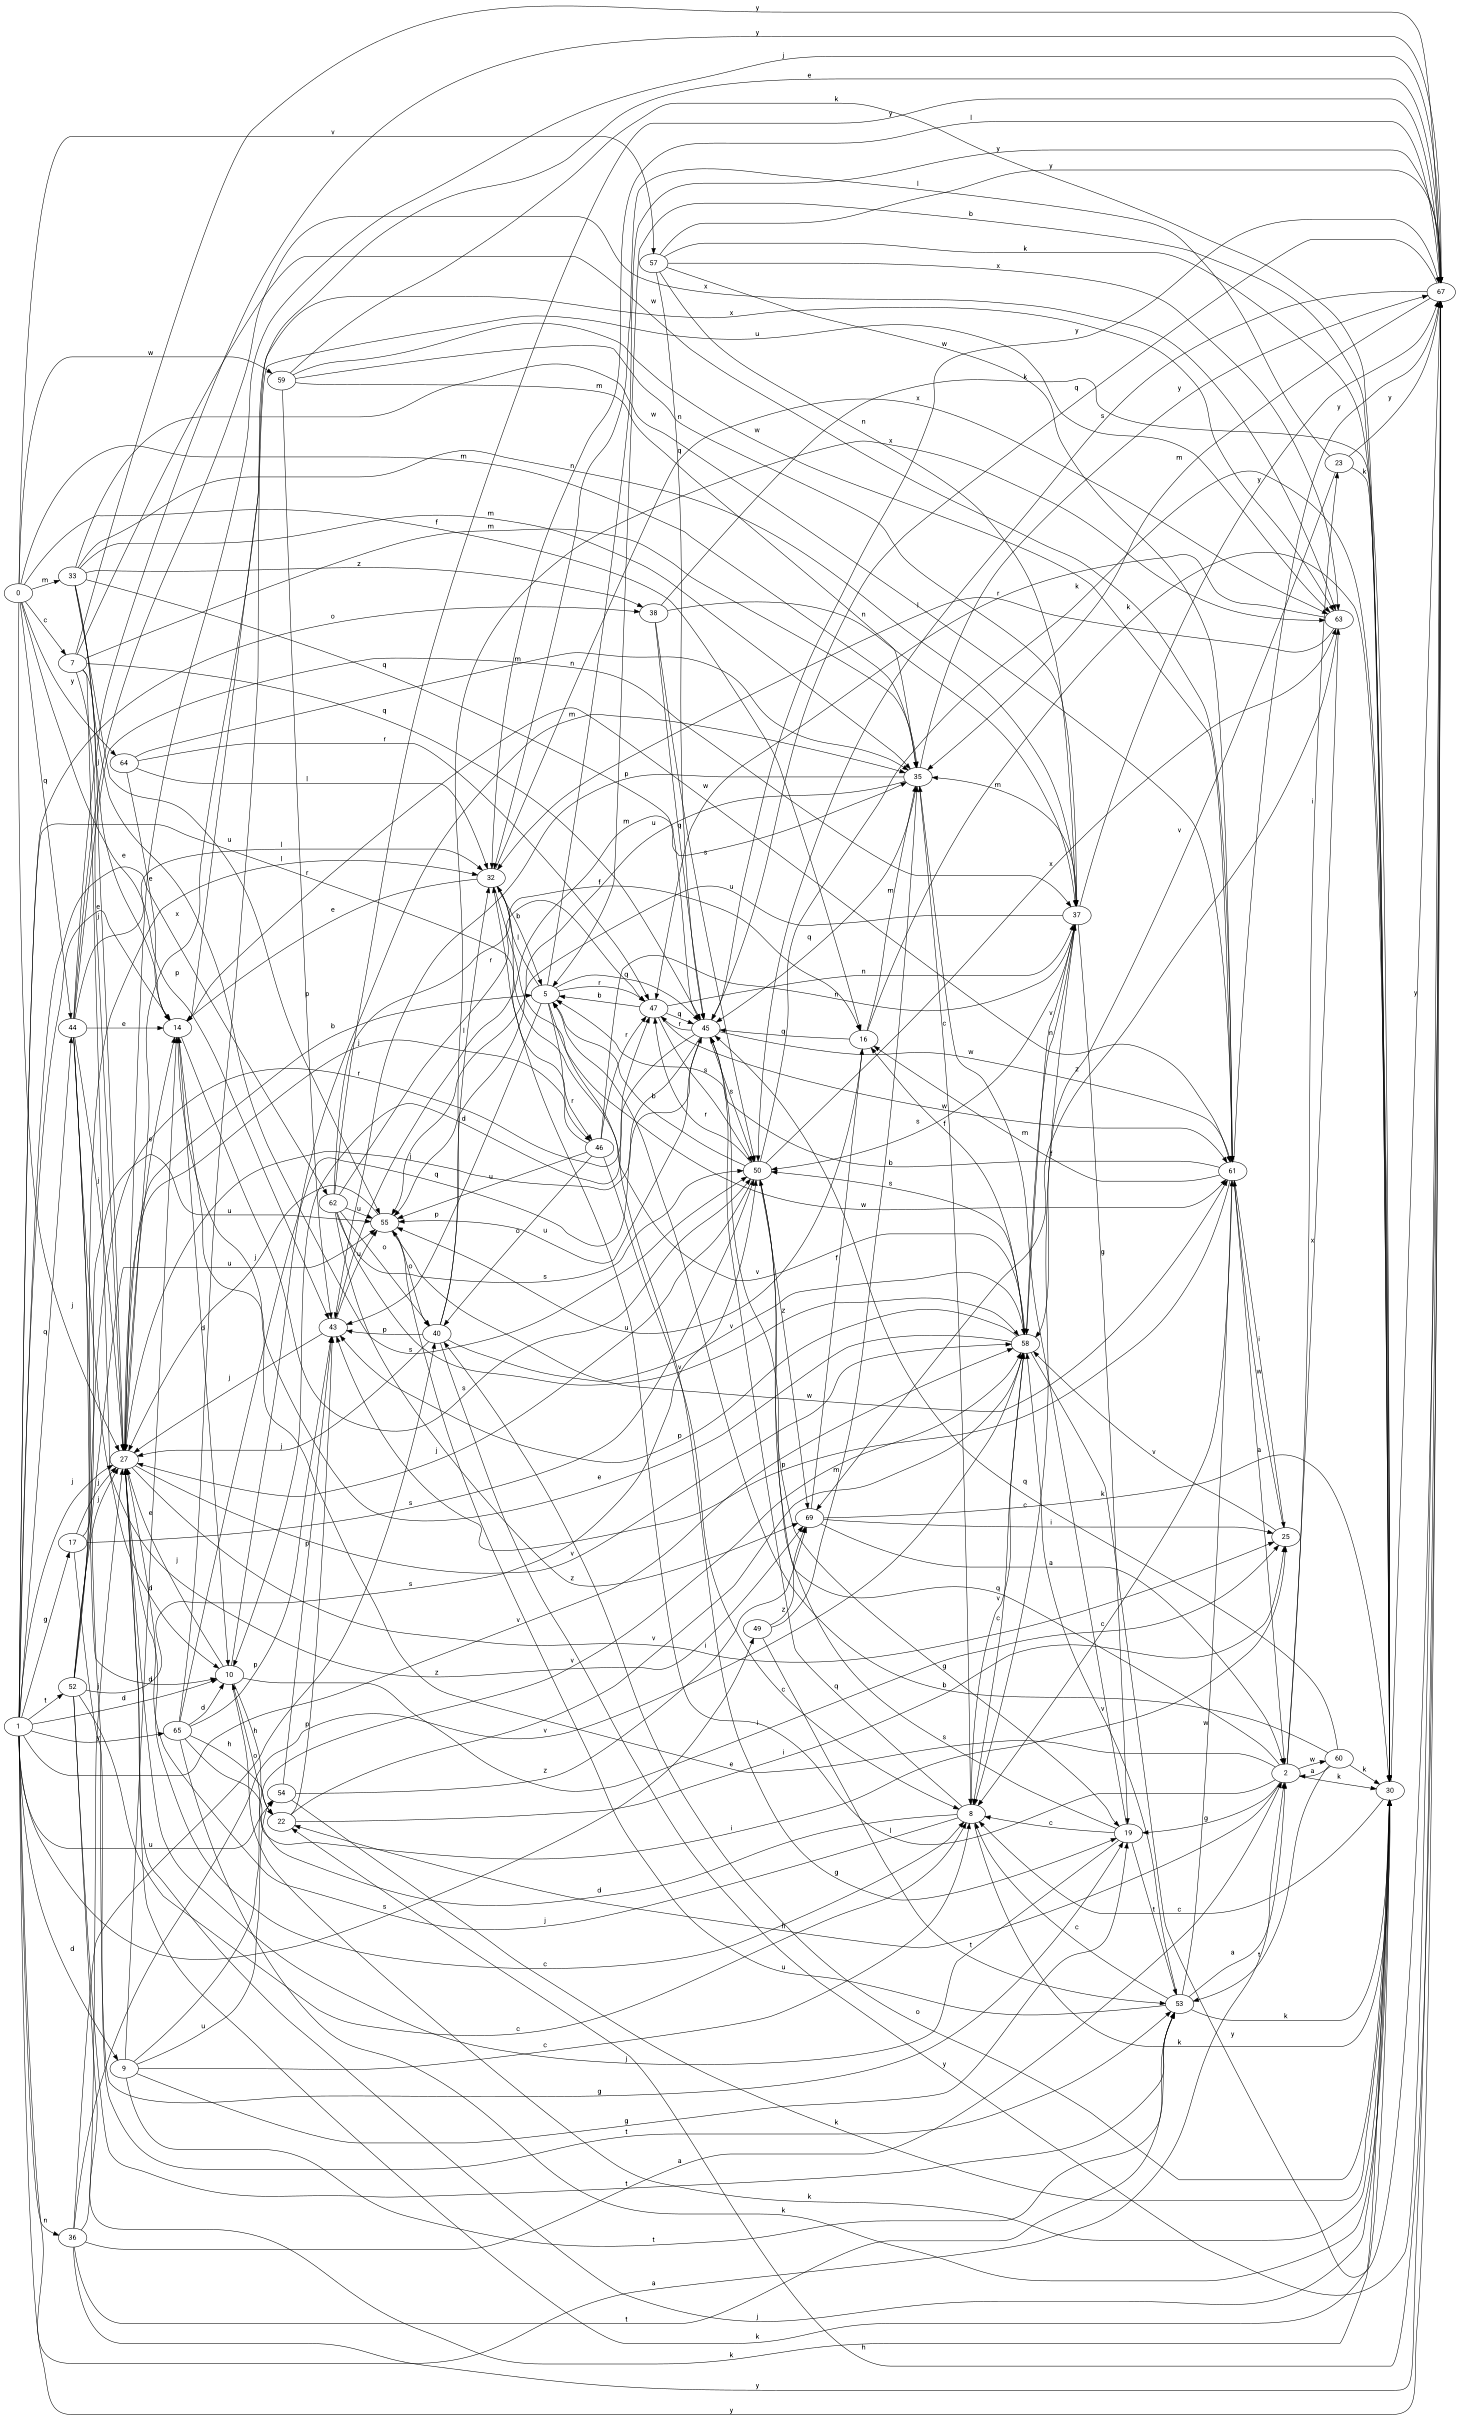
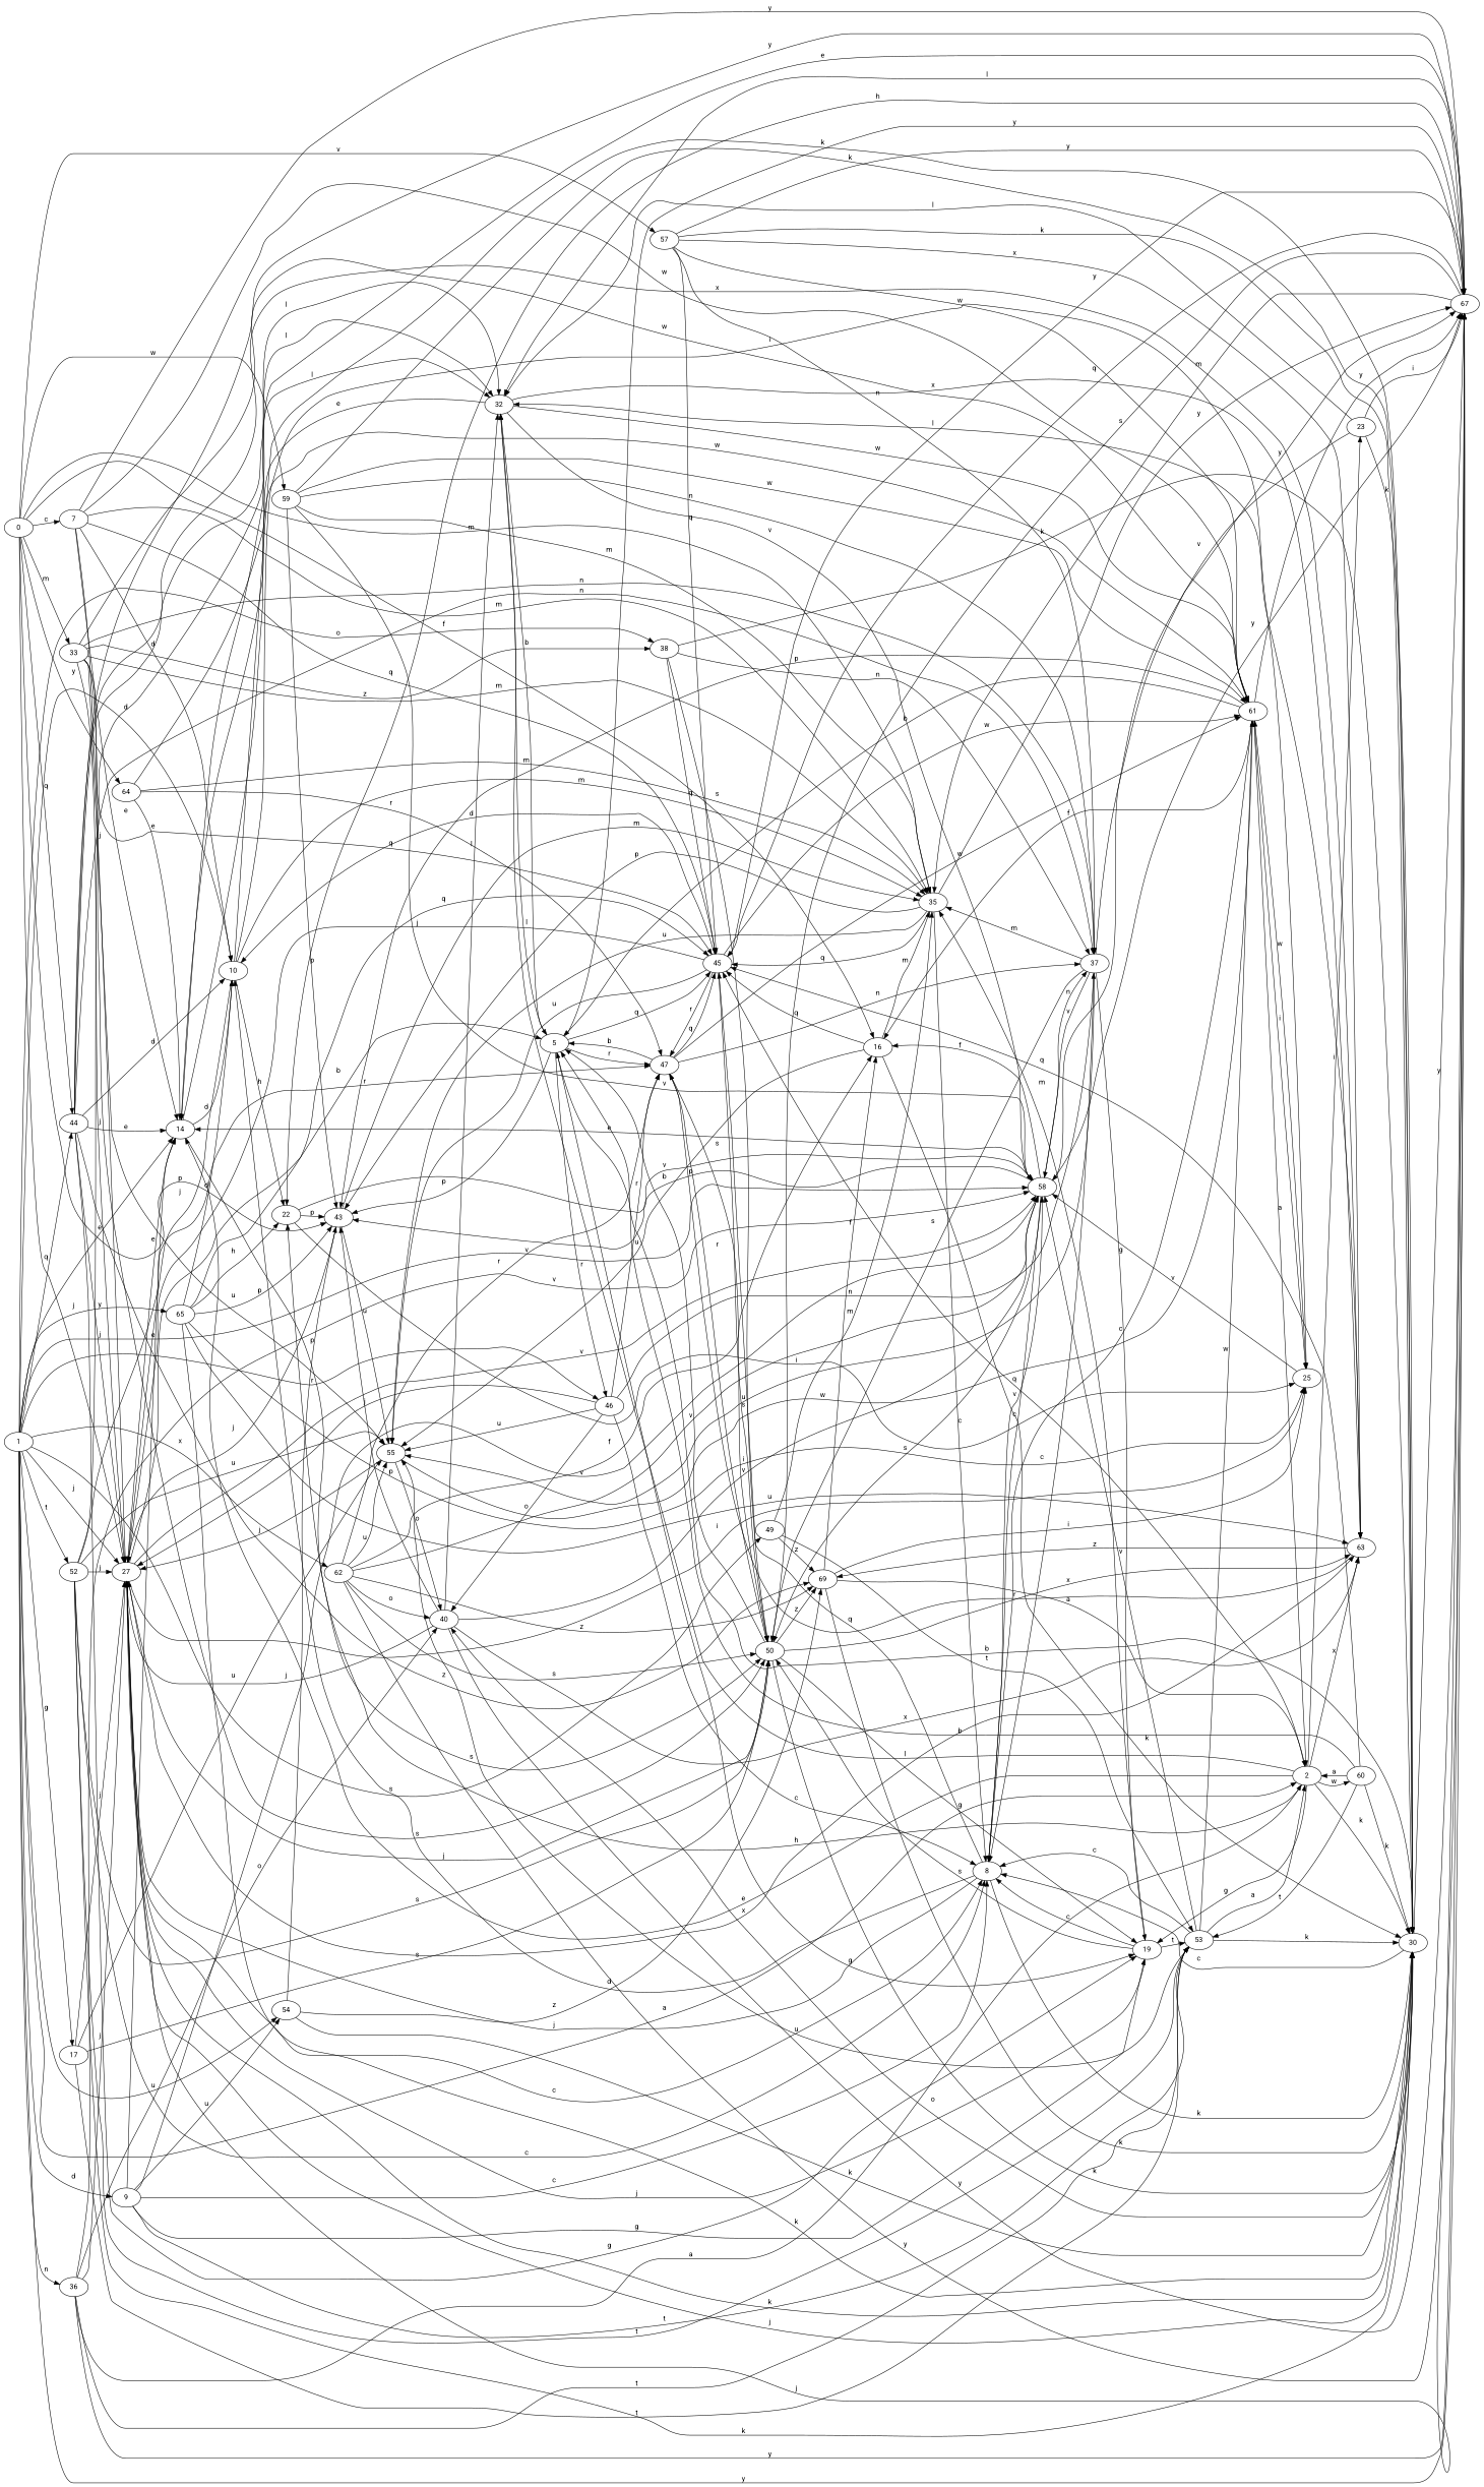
  strict digraph {
    fontname=Roboto
    rankdir=LR
    node [fontname=Roboto]
    edge [fontname=Roboto]
    0
    7
    16
    27
    33
    35
    43
    44
    57
    59
    64
    10
    14
    67
    45
    61
    30
    55
    58
    63
    5
    8
    25
    38
    50
    37
    19
    32
    69
    47
    1
    2
    9
    17
    36
    46
    49
    52
    54
    62
    65
    22
    23
    60
    53
    40
    0 -> 7 [label=c]
    0 -> 16 [label=f]
    0 -> 27 [label=j]
    0 -> 33 [label=m]
    0 -> 35 [label=m]
    0 -> 43 [label=p]
    0 -> 44 [label=q]
    0 -> 57 [label=v]
    0 -> 59 [label=w]
    0 -> 64 [label=y]
    7 -> 27 [label=j]
    7 -> 35 [label=m]
    7 -> 10 [label=d]
    7 -> 14 [label=e]
    7 -> 67 [label=y]
    7 -> 45 [label=q]
    7 -> 61 [label=w]
    16 -> 35 [label=m]
    16 -> 45 [label=q]
    16 -> 30 [label=k]
    16 -> 55 [label=u]
    27 -> 14 [label=e]
    27 -> 30 [label=k]
    27 -> 58 [label=v]
    27 -> 63 [label=x]
    27 -> 5 [label=b]
    27 -> 8 [label=c]
    27 -> 25 [label=i]
    33 -> 27 [label=j]
    33 -> 35 [label=m]
    33 -> 45 [label=q]
    33 -> 61 [label=w]
    33 -> 55 [label=u]
    33 -> 38 [label=z]
    33 -> 50 [label=s]
    33 -> 37 [label=n]
    35 -> 43 [label=p]
    35 -> 67 [label=y]
    35 -> 45 [label=q]
    35 -> 55 [label=u]
    35 -> 8 [label=c]
    43 -> 27 [label=j]
    43 -> 35 [label=m]
    43 -> 55 [label=u]
    44 -> 27 [label=j]
    44 -> 10 [label=d]
    44 -> 14 [label=e]
    44 -> 67 [label=y]
    44 -> 63 [label=x]
    44 -> 37 [label=n]
    44 -> 19 [label=g]
    44 -> 32 [label=l]
    44 -> 69 [label=z]
    57 -> 67 [label=y]
    57 -> 45 [label=q]
    57 -> 61 [label=w]
    57 -> 30 [label=k]
    57 -> 63 [label=x]
    57 -> 37 [label=n]
    59 -> 35 [label=m]
    59 -> 43 [label=p]
    59 -> 61 [label=w]
    59 -> 30 [label=k]
+   59 -> 58 [label=v]
    59 -> 37 [label=n]
    64 -> 35 [label=m]
    64 -> 14 [label=e]
    64 -> 32 [label=l]
    64 -> 47 [label=r]
    10 -> 27 [label=j]
    10 -> 35 [label=m]
    10 -> 30 [label=k]
    10 -> 25 [label=i]
    10 -> 22 [label=h]
    14 -> 10 [label=d]
    14 -> 61 [label=w]
    14 -> 50 [label=s]
    67 -> 27 [label=j]
    67 -> 35 [label=m]
    67 -> 14 [label=e]
    67 -> 45 [label=q]
    67 -> 50 [label=s]
    67 -> 32 [label=l]
    67 -> 22 [label=h]
    45 -> 27 [label=j]
    45 -> 10 [label=d]
    45 -> 67 [label=y]
    45 -> 61 [label=w]
    45 -> 55 [label=u]
    45 -> 50 [label=s]
    45 -> 47 [label=r]
    61 -> 16 [label=f]
    61 -> 43 [label=p]
    61 -> 67 [label=y]
    61 -> 5 [label=b]
    61 -> 8 [label=c]
    61 -> 25 [label=i]
    61 -> 2 [label=a]
    30 -> 27 [label=j]
    30 -> 67 [label=y]
    30 -> 5 [label=b]
    30 -> 8 [label=c]
    30 -> 40 [label=o]
    55 -> 27 [label=j]
    55 -> 61 [label=w]
    55 -> 40 [label=o]
    58 -> 16 [label=f]
    58 -> 43 [label=p]
    58 -> 14 [label=e]
    58 -> 67 [label=y]
    58 -> 8 [label=c]
    58 -> 50 [label=s]
    58 -> 37 [label=n]
    63 -> 32 [label=l]
    63 -> 69 [label=z]
    63 -> 47 [label=r]
    5 -> 43 [label=p]
    5 -> 67 [label=y]
    5 -> 45 [label=q]
    5 -> 19 [label=g]
    5 -> 32 [label=l]
    5 -> 47 [label=r]
    5 -> 46 [label=r]
    8 -> 27 [label=j]
    8 -> 10 [label=d]
    8 -> 45 [label=q]
    8 -> 30 [label=k]
    8 -> 58 [label=v]
    25 -> 61 [label=w]
    25 -> 58 [label=v]
    38 -> 45 [label=q]
    38 -> 30 [label=k]
    38 -> 50 [label=s]
    38 -> 37 [label=n]
    50 -> 27 [label=j]
    50 -> 30 [label=k]
    50 -> 63 [label=x]
    50 -> 5 [label=b]
    50 -> 19 [label=g]
    50 -> 69 [label=z]
    50 -> 47 [label=r]
    37 -> 35 [label=m]
    37 -> 67 [label=y]
    37 -> 55 [label=u]
    37 -> 58 [label=v]
    37 -> 8 [label=c]
    37 -> 50 [label=s]
    37 -> 19 [label=g]
    19 -> 27 [label=j]
    19 -> 35 [label=m]
    19 -> 8 [label=c]
    19 -> 50 [label=s]
    19 -> 53 [label=t]
    32 -> 14 [label=e]
    32 -> 61 [label=w]
    32 -> 58 [label=v]
    32 -> 63 [label=x]
    32 -> 5 [label=b]
    69 -> 16 [label=f]
    69 -> 30 [label=k]
    69 -> 25 [label=i]
    69 -> 2 [label=a]
    47 -> 45 [label=q]
    47 -> 61 [label=w]
    47 -> 5 [label=b]
    47 -> 50 [label=s]
    47 -> 37 [label=n]
    1 -> 27 [label=j]
    1 -> 44 [label=q]
    1 -> 10 [label=d]
    1 -> 14 [label=e]
    1 -> 67 [label=y]
    1 -> 58 [label=v]
    1 -> 38 [label=o]
    1 -> 2 [label=a]
    1 -> 9 [label=d]
    1 -> 17 [label=g]
    1 -> 36 [label=n]
    1 -> 46 [label=r]
    1 -> 49 [label=s]
    1 -> 52 [label=t]
    1 -> 54 [label=u]
    1 -> 62 [label=x]
    1 -> 65 [label=y]
    2 -> 14 [label=e]
    2 -> 45 [label=q]
    2 -> 30 [label=k]
    2 -> 63 [label=x]
    2 -> 19 [label=g]
    2 -> 32 [label=l]
    2 -> 22 [label=h]
    2 -> 23 [label=i]
    2 -> 60 [label=w]
    9 -> 14 [label=e]
    9 -> 58 [label=v]
    9 -> 8 [label=c]
    9 -> 19 [label=g]
    9 -> 54 [label=u]
    9 -> 53 [label=t]
    17 -> 27 [label=j]
    17 -> 55 [label=u]
    17 -> 50 [label=s]
    17 -> 53 [label=t]
    36 -> 27 [label=j]
    36 -> 67 [label=y]
    36 -> 58 [label=v]
    36 -> 2 [label=a]
    36 -> 53 [label=t]
    36 -> 40 [label=o]
    46 -> 27 [label=j]
    46 -> 55 [label=u]
    46 -> 8 [label=c]
    46 -> 37 [label=n]
    46 -> 47 [label=r]
    46 -> 40 [label=o]
    49 -> 35 [label=m]
    49 -> 69 [label=z]
    49 -> 53 [label=t]
    52 -> 27 [label=j]
    52 -> 30 [label=k]
    52 -> 55 [label=u]
    52 -> 8 [label=c]
    52 -> 50 [label=s]
    52 -> 32 [label=l]
    52 -> 47 [label=r]
    52 -> 53 [label=t]
    54 -> 43 [label=p]
    54 -> 30 [label=k]
    54 -> 69 [label=z]
    62 -> 16 [label=f]
    62 -> 67 [label=y]
    62 -> 55 [label=u]
    62 -> 58 [label=v]
    62 -> 50 [label=s]
    62 -> 69 [label=z]
    62 -> 47 [label=r]
    62 -> 40 [label=o]
    65 -> 43 [label=p]
    65 -> 10 [label=d]
    65 -> 45 [label=q]
    65 -> 30 [label=k]
    65 -> 63 [label=u]
    65 -> 25 [label=i]
    65 -> 22 [label=h]
    22 -> 43 [label=p]
    22 -> 58 [label=v]
    22 -> 25 [label=i]
-   23 -> 67 [label=y]
+   23 -> 67 [label=i]
    23 -> 30 [label=k]
    23 -> 58 [label=v]
    23 -> 32 [label=l]
    60 -> 45 [label=q]
    60 -> 30 [label=k]
    60 -> 5 [label=b]
    60 -> 2 [label=a]
    60 -> 53 [label=t]
    53 -> 61 [label=w]
    53 -> 30 [label=k]
    53 -> 55 [label=u]
    53 -> 58 [label=v]
    53 -> 8 [label=c]
    53 -> 2 [label=a]
    40 -> 27 [label=j]
    40 -> 43 [label=p]
    40 -> 67 [label=y]
    40 -> 58 [label=v]
    40 -> 63 [label=x]
    40 -> 32 [label=l]
  }
